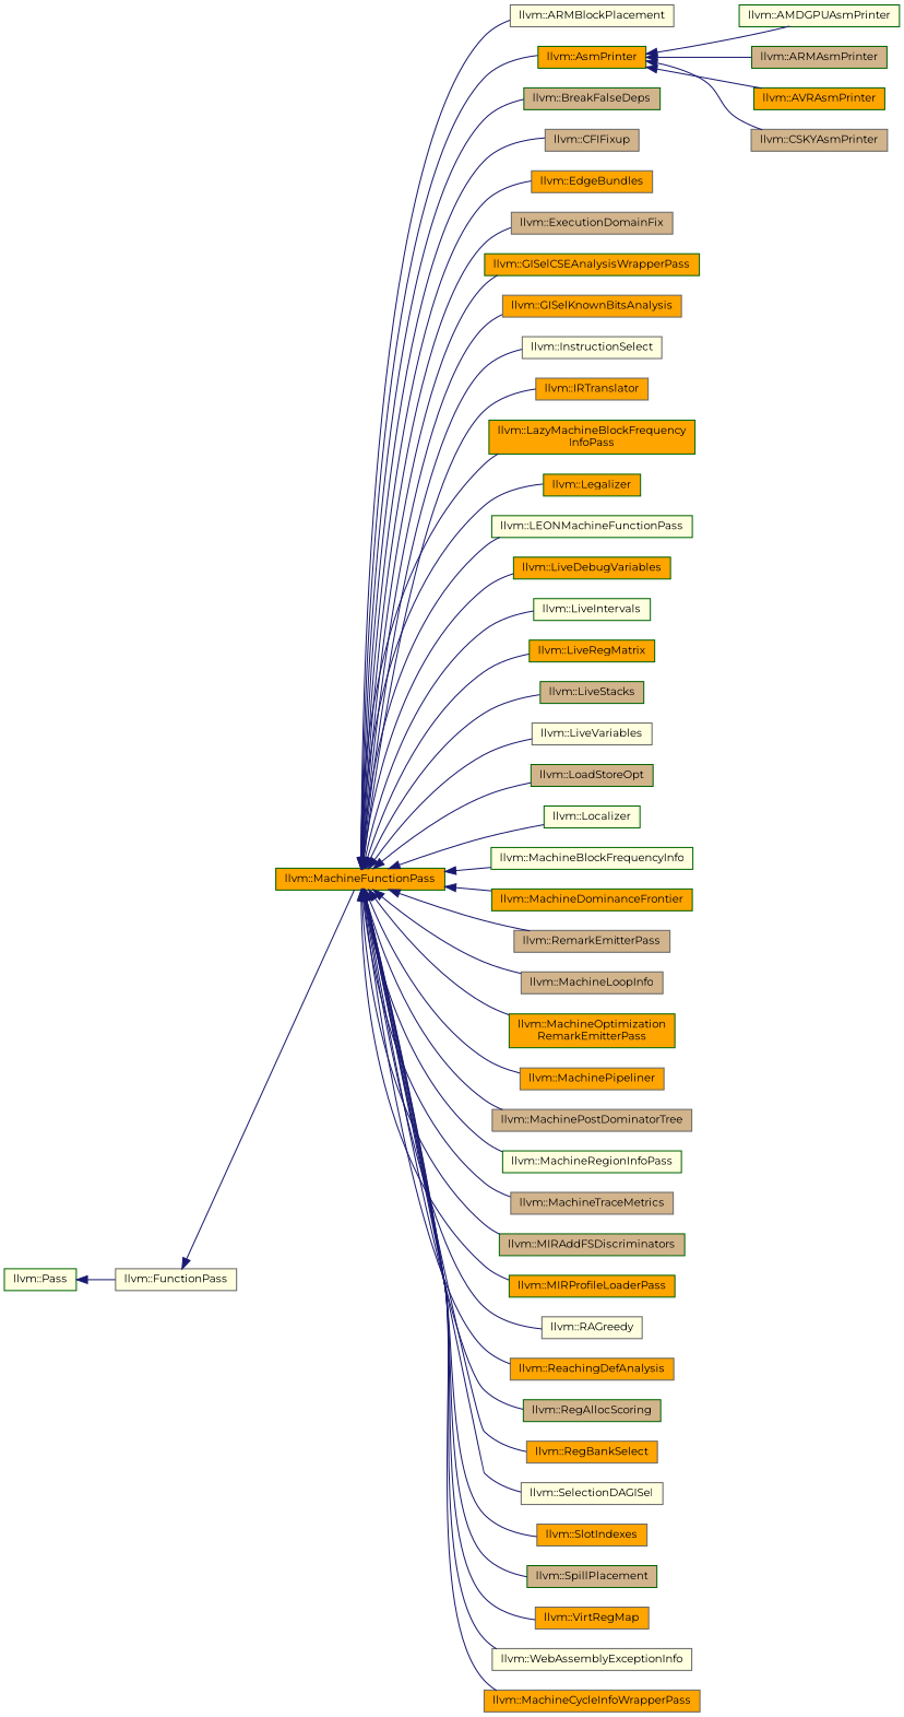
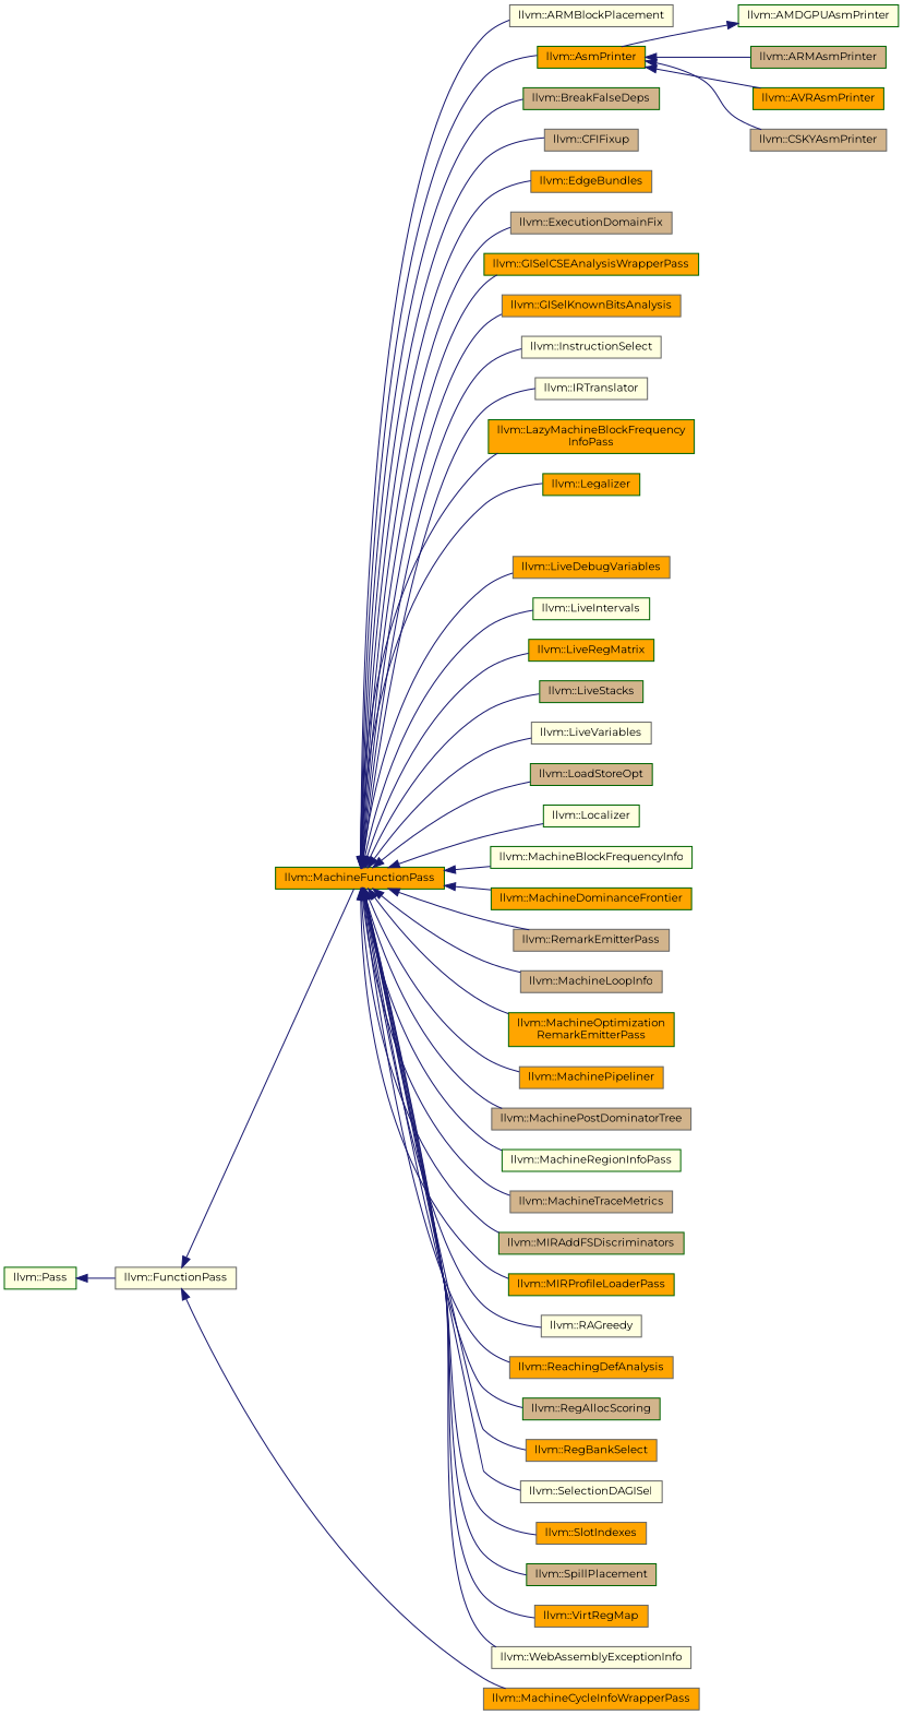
  digraph {
    fontname=Montserrat
    rankdir=LR
    node [color=darkgreen fillcolor=orange fontname=Montserrat fontsize=10 shape=record style=filled]
    edge [color=midnightblue dir=back fontname=Montserrat fontsize=10 labelfontname=Helvetica labelfontsize=10 style=solid]
    n1 [fontcolor=black height=0.2 label="llvm::MachineFunctionPass" width=0.4]
    n2 [color=gray40 fillcolor=lightyellow height=0.2 label="llvm::ARMBlockPlacement" width=0.4]
    n3 [height=0.2 label="llvm::AsmPrinter" width=0.4]
    n4 [fillcolor=tan height=0.2 label="llvm::BreakFalseDeps" width=0.4]
    n5 [color=gray40 fillcolor=tan height=0.2 label="llvm::CFIFixup" width=0.4]
    n6 [color=gray40 height=0.2 label="llvm::EdgeBundles" width=0.4]
    n7 [color=gray40 fillcolor=tan height=0.2 label="llvm::ExecutionDomainFix" width=0.4]
    n8 [height=0.2 label="llvm::GISelCSEAnalysisWrapperPass" width=0.4]
    n9 [color=gray40 height=0.2 label="llvm::GISelKnownBitsAnalysis" width=0.4]
    n10 [color=gray40 fillcolor=lightyellow height=0.2 label="llvm::InstructionSelect" width=0.4]
-   n11 [color=gray40 height=0.2 label="llvm::IRTranslator" width=0.4]
+   n11 [color=gray40 fillcolor=lightyellow height=0.2 label="llvm::IRTranslator" width=0.4]
    n12 [height=0.2 label="llvm::LazyMachineBlockFrequency\lInfoPass" width=0.4]
    n13 [height=0.2 label="llvm::Legalizer" width=0.4]
-   n14 [fillcolor=lightyellow height=0.2 label="llvm::LEONMachineFunctionPass" width=0.4]
-   n15 [height=0.2 label="llvm::LiveDebugVariables" width=0.4]
+   n15 [color=gray40 height=0.2 label="llvm::LiveDebugVariables" width=0.4]
    n16 [fillcolor=lightyellow height=0.2 label="llvm::LiveIntervals" width=0.4]
    n17 [height=0.2 label="llvm::LiveRegMatrix" width=0.4]
    n18 [fillcolor=tan height=0.2 label="llvm::LiveStacks" width=0.4]
    n19 [color=gray40 fillcolor=lightyellow height=0.2 label="llvm::LiveVariables" width=0.4]
    n20 [fillcolor=tan height=0.2 label="llvm::LoadStoreOpt" width=0.4]
    n21 [fillcolor=lightyellow height=0.2 label="llvm::Localizer" width=0.4]
    n22 [fillcolor=lightyellow height=0.2 label="llvm::MachineBlockFrequencyInfo" width=0.4]
    n23 [color=gray40 height=0.2 label="llvm::MachineCycleInfoWrapperPass" width=0.4]
    n24 [height=0.2 label="llvm::MachineDominanceFrontier" width=0.4]
    n25 [color=gray40 fillcolor=tan height=0.2 label="llvm::RemarkEmitterPass" width=0.4]
    n26 [color=gray40 fillcolor=tan height=0.2 label="llvm::MachineLoopInfo" width=0.4]
    n27 [height=0.2 label="llvm::MachineOptimization\lRemarkEmitterPass" width=0.4]
    n28 [color=gray40 height=0.2 label="llvm::MachinePipeliner" width=0.4]
    n29 [color=gray40 fillcolor=tan height=0.2 label="llvm::MachinePostDominatorTree" width=0.4]
    n30 [fillcolor=lightyellow height=0.2 label="llvm::MachineRegionInfoPass" width=0.4]
    n31 [color=gray40 fillcolor=tan height=0.2 label="llvm::MachineTraceMetrics" width=0.4]
    n32 [fillcolor=tan height=0.2 label="llvm::MIRAddFSDiscriminators" width=0.4]
    n33 [height=0.2 label="llvm::MIRProfileLoaderPass" width=0.4]
    n34 [color=gray40 fillcolor=lightyellow height=0.2 label="llvm::RAGreedy" width=0.4]
    n35 [color=gray40 height=0.2 label="llvm::ReachingDefAnalysis" width=0.4]
    n36 [fillcolor=tan height=0.2 label="llvm::RegAllocScoring" width=0.4]
    n37 [color=gray40 height=0.2 label="llvm::RegBankSelect" width=0.4]
    n38 [color=gray40 fillcolor=lightyellow height=0.2 label="llvm::SelectionDAGISel" width=0.4]
    n39 [color=gray40 height=0.2 label="llvm::SlotIndexes" width=0.4]
    n40 [fillcolor=tan height=0.2 label="llvm::SpillPlacement" width=0.4]
    n41 [color=gray40 height=0.2 label="llvm::VirtRegMap" width=0.4]
    n42 [color=gray40 fillcolor=lightyellow height=0.2 label="llvm::WebAssemblyExceptionInfo" width=0.4]
    n43 [fillcolor=lightyellow height=0.2 label="llvm::AMDGPUAsmPrinter" width=0.4]
    n44 [fillcolor=tan height=0.2 label="llvm::ARMAsmPrinter" width=0.4]
    n45 [height=0.2 label="llvm::AVRAsmPrinter" width=0.4]
    n46 [color=gray40 fillcolor=tan height=0.2 label="llvm::CSKYAsmPrinter" width=0.4]
    n47 [color=gray40 fillcolor=lightyellow height=0.2 label="llvm::FunctionPass" width=0.4]
    n48 [fillcolor=lightyellow height=0.2 label="llvm::Pass" width=0.4]
    n1 -> n2
    n1 -> n3
    n1 -> n4
    n1 -> n5
    n1 -> n6
    n1 -> n7
    n1 -> n8
    n1 -> n9
    n1 -> n10
    n1 -> n11
    n1 -> n12
    n1 -> n13
-   n1 -> n14
    n1 -> n15
    n1 -> n16
    n1 -> n17
    n1 -> n18
    n1 -> n19
    n1 -> n20
    n1 -> n21
    n1 -> n22
-   n1 -> n23
+   n47 -> n23
    n1 -> n24
    n1 -> n25
    n1 -> n26
    n1 -> n27
    n1 -> n28
    n1 -> n29
    n1 -> n30
    n1 -> n31
    n1 -> n32
    n1 -> n33
    n1 -> n34
    n1 -> n35
    n1 -> n36
    n1 -> n37
    n1 -> n38
    n1 -> n39
    n1 -> n40
    n1 -> n41
    n1 -> n42
-   n3 -> n43
+   n43 -> n3
    n3 -> n44
    n3 -> n45
    n3 -> n46
    n47 -> n1
    n48 -> n47
  }
